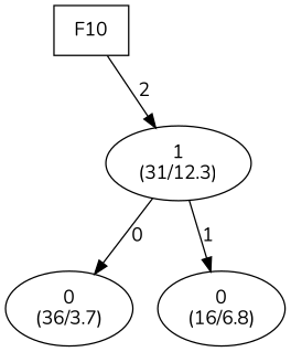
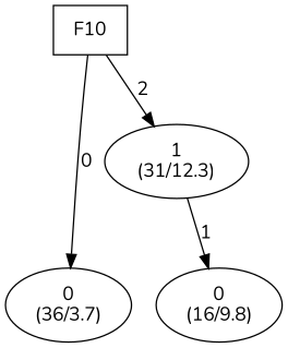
  digraph {
    fontname=Nunito
    node [fontname=Nunito shape=ellipse]
    edge [fontname=Nunito]
    n1 [label="F10\n" shape=box]
    n2 [label="0\n(36/3.7)"]
    n3 [label="1\n(31/12.3)"]
-   n4 [label="0\n(16/6.8)"]
-   n3 -> n2 [label=0]
+   n4 [label="0\n(16/9.8)"]
+   n1 -> n2 [label=0]
    n1 -> n3 [label=2]
    n3 -> n4 [label=1]
  }
